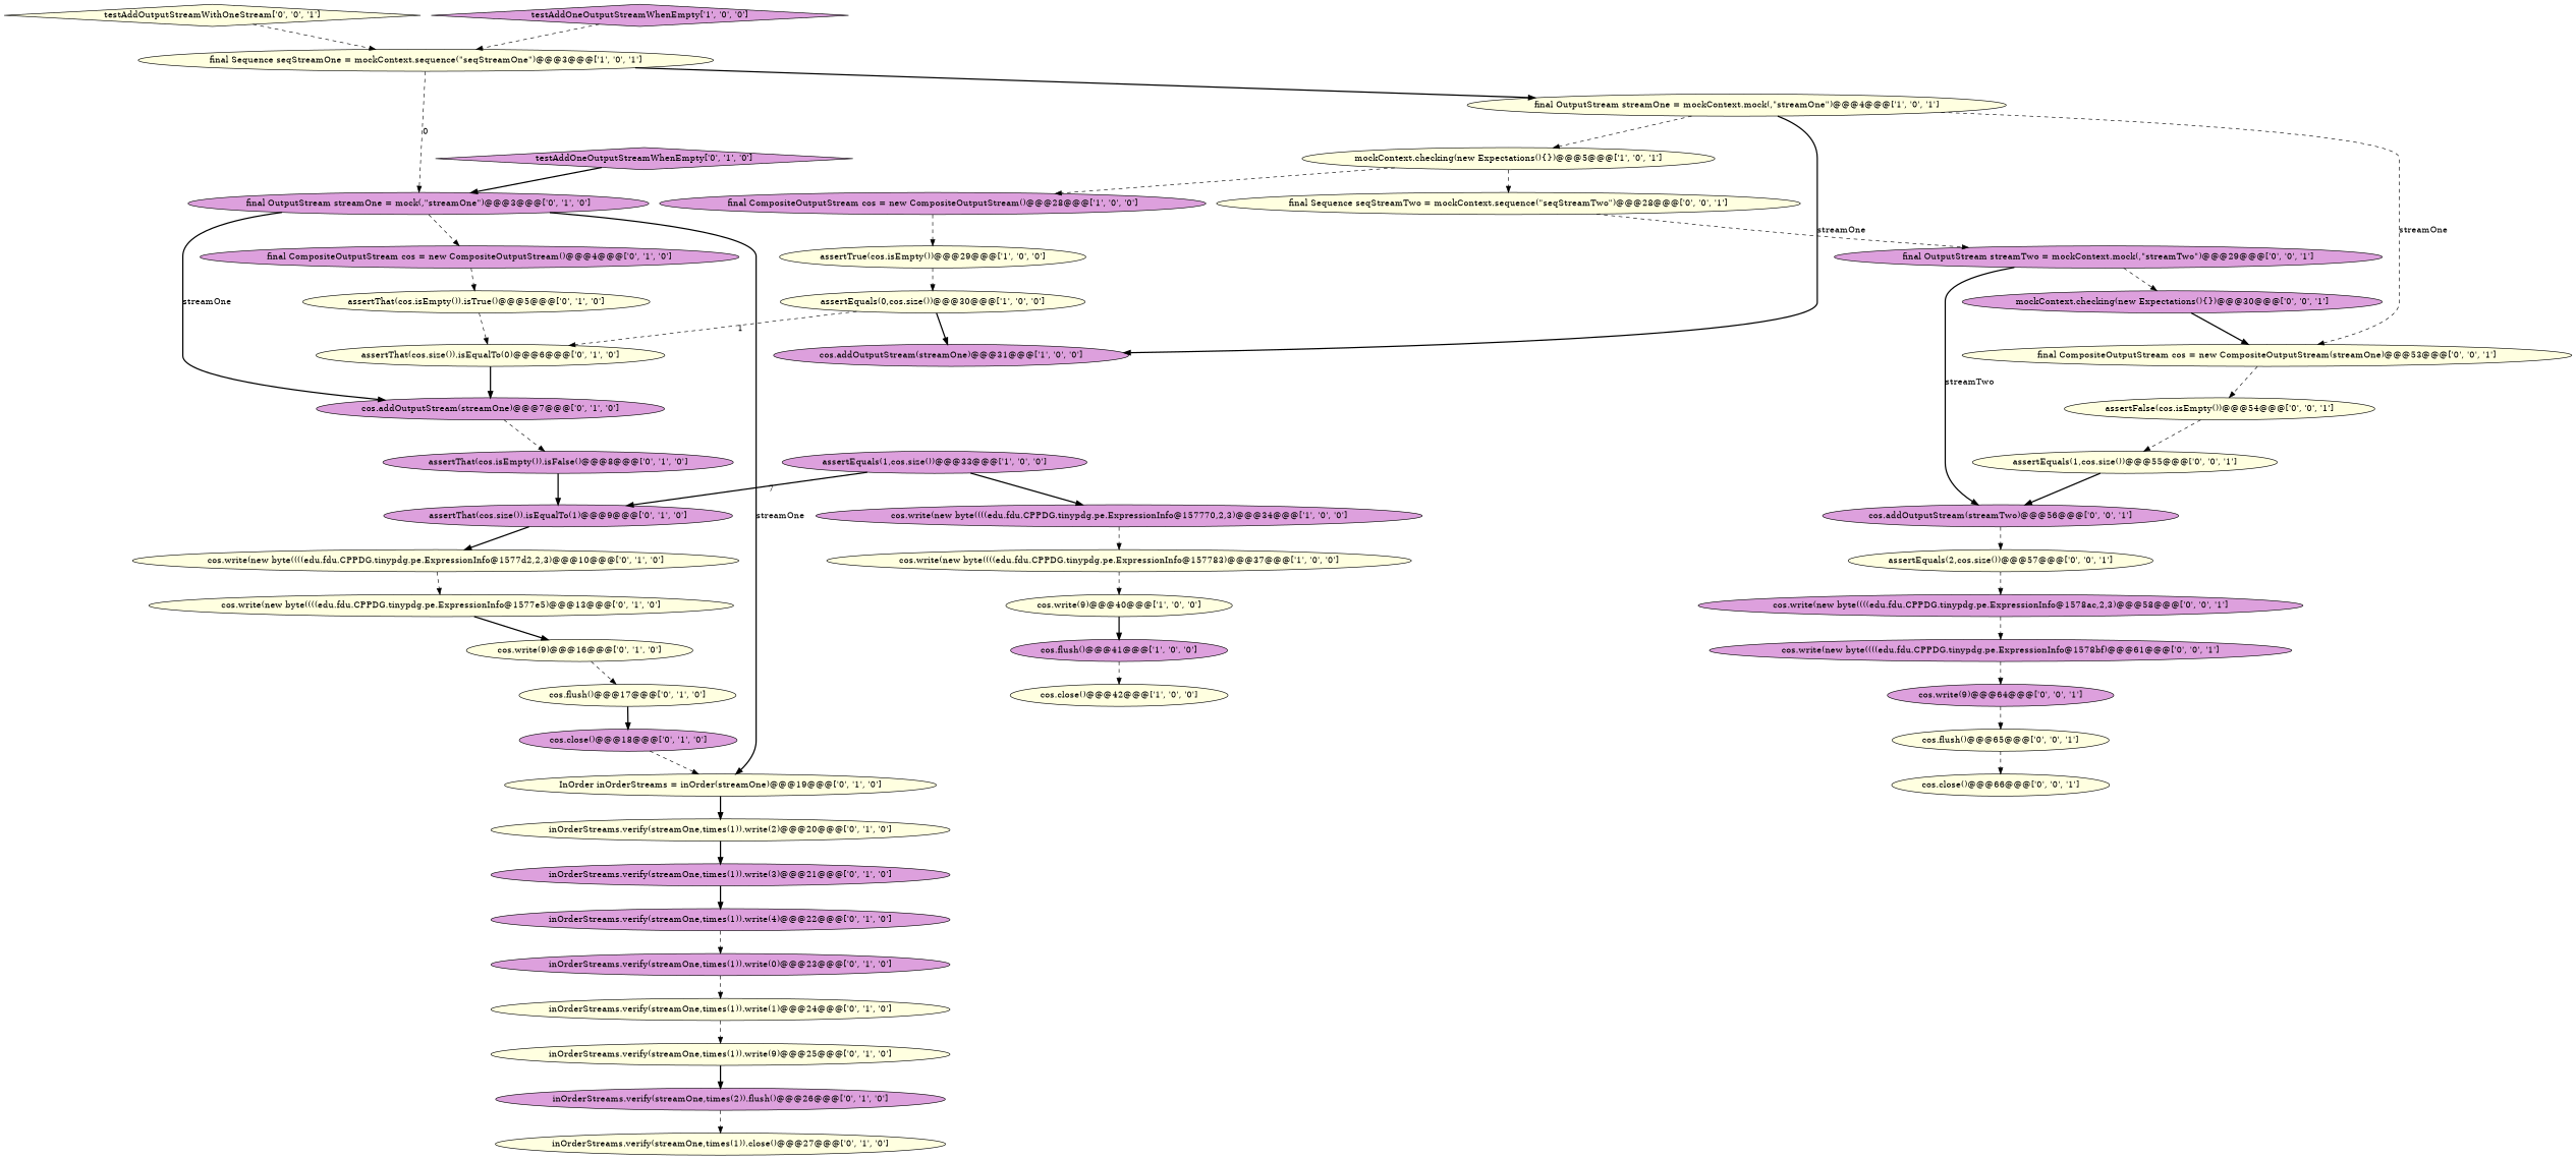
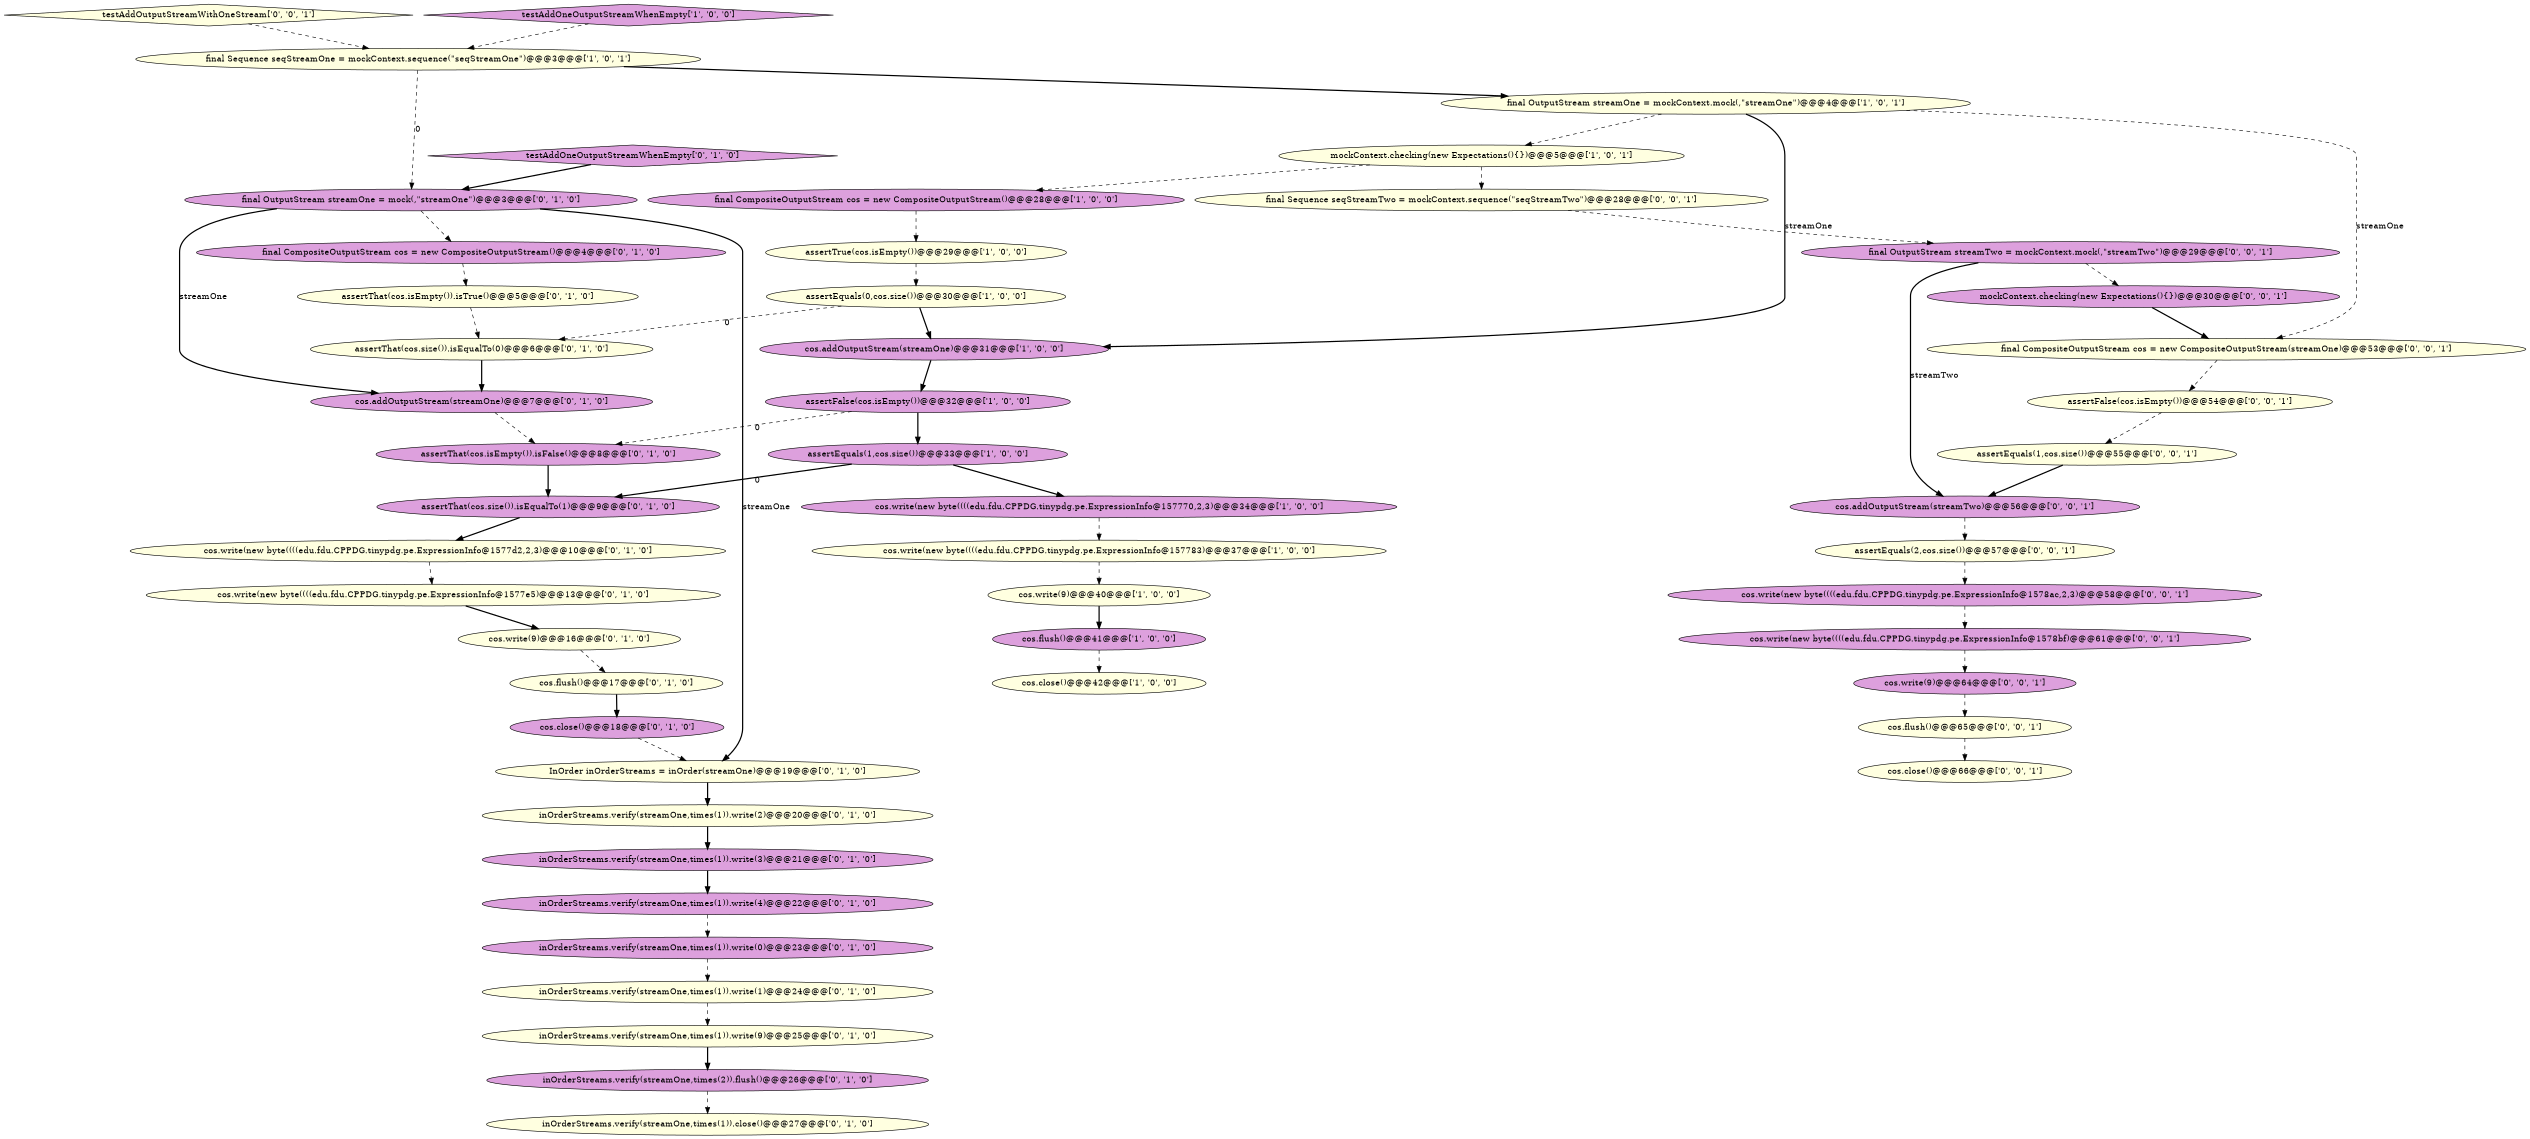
  digraph {
    node [fillcolor=lightyellow shape=ellipse style=filled]
    edge [style=dashed]
    n1 [label="cos.write(9)@@@40@@@['1', '0', '0']"]
    n2 [fillcolor=plum label="cos.flush()@@@41@@@['1', '0', '0']"]
    n3 [label="cos.close()@@@42@@@['1', '0', '0']"]
    n4 [label="cos.write(new byte((((edu.fdu.CPPDG.tinypdg.pe.ExpressionInfo@157783)@@@37@@@['1', '0', '0']"]
    n5 [fillcolor=plum label="final CompositeOutputStream cos = new CompositeOutputStream()@@@28@@@['1', '0', '0']"]
    n6 [label="assertTrue(cos.isEmpty())@@@29@@@['1', '0', '0']"]
    n7 [label="assertEquals(0,cos.size())@@@30@@@['1', '0', '0']"]
    n8 [label="final CompositeOutputStream cos = new CompositeOutputStream(streamOne)@@@53@@@['0', '0', '1']"]
    n9 [label="assertFalse(cos.isEmpty())@@@54@@@['0', '0', '1']"]
    n10 [label="assertEquals(1,cos.size())@@@55@@@['0', '0', '1']"]
    n11 [fillcolor=plum label="final OutputStream streamTwo = mockContext.mock(,\"streamTwo\")@@@29@@@['0', '0', '1']"]
    n12 [fillcolor=plum label="cos.addOutputStream(streamTwo)@@@56@@@['0', '0', '1']"]
    n13 [fillcolor=plum label="mockContext.checking(new Expectations(){})@@@30@@@['0', '0', '1']"]
    n14 [label="assertEquals(2,cos.size())@@@57@@@['0', '0', '1']"]
    n15 [fillcolor=plum label="assertEquals(1,cos.size())@@@33@@@['1', '0', '0']"]
    n16 [fillcolor=plum label="assertThat(cos.size()).isEqualTo(1)@@@9@@@['0', '1', '0']"]
    n17 [fillcolor=plum label="cos.write(new byte((((edu.fdu.CPPDG.tinypdg.pe.ExpressionInfo@157770,2,3)@@@34@@@['1', '0', '0']"]
    n18 [label="cos.write(new byte((((edu.fdu.CPPDG.tinypdg.pe.ExpressionInfo@1577d2,2,3)@@@10@@@['0', '1', '0']"]
    n19 [fillcolor=plum label="cos.write(new byte((((edu.fdu.CPPDG.tinypdg.pe.ExpressionInfo@1578bf)@@@61@@@['0', '0', '1']"]
    n20 [fillcolor=plum label="cos.write(9)@@@64@@@['0', '0', '1']"]
    n21 [label="cos.flush()@@@65@@@['0', '0', '1']"]
    n22 [label="final Sequence seqStreamOne = mockContext.sequence(\"seqStreamOne\")@@@3@@@['1', '0', '1']"]
    n23 [fillcolor=plum label="final OutputStream streamOne = mock(,\"streamOne\")@@@3@@@['0', '1', '0']"]
    n24 [label="final OutputStream streamOne = mockContext.mock(,\"streamOne\")@@@4@@@['1', '0', '1']"]
    n25 [label="InOrder inOrderStreams = inOrder(streamOne)@@@19@@@['0', '1', '0']"]
    n26 [fillcolor=plum label="cos.addOutputStream(streamOne)@@@7@@@['0', '1', '0']"]
    n27 [fillcolor=plum label="final CompositeOutputStream cos = new CompositeOutputStream()@@@4@@@['0', '1', '0']"]
    n28 [fillcolor=plum label="cos.addOutputStream(streamOne)@@@31@@@['1', '0', '0']"]
    n29 [label="mockContext.checking(new Expectations(){})@@@5@@@['1', '0', '1']"]
    n30 [fillcolor=plum label="cos.close()@@@18@@@['0', '1', '0']"]
    n31 [label="inOrderStreams.verify(streamOne,times(1)).write(2)@@@20@@@['0', '1', '0']"]
    n32 [fillcolor=plum label="cos.write(new byte((((edu.fdu.CPPDG.tinypdg.pe.ExpressionInfo@1578ac,2,3)@@@58@@@['0', '0', '1']"]
+   n33 [fillcolor=plum label="assertFalse(cos.isEmpty())@@@32@@@['1', '0', '0']"]
    n34 [fillcolor=plum label="assertThat(cos.isEmpty()).isFalse()@@@8@@@['0', '1', '0']"]
    n35 [label="inOrderStreams.verify(streamOne,times(1)).close()@@@27@@@['0', '1', '0']"]
    n36 [label="cos.close()@@@66@@@['0', '0', '1']"]
    n37 [fillcolor=plum label="inOrderStreams.verify(streamOne,times(1)).write(3)@@@21@@@['0', '1', '0']"]
    n38 [fillcolor=plum label="inOrderStreams.verify(streamOne,times(1)).write(4)@@@22@@@['0', '1', '0']"]
    n39 [fillcolor=plum label="inOrderStreams.verify(streamOne,times(1)).write(0)@@@23@@@['0', '1', '0']"]
    n40 [label="cos.write(new byte((((edu.fdu.CPPDG.tinypdg.pe.ExpressionInfo@1577e5)@@@13@@@['0', '1', '0']"]
    n41 [label="inOrderStreams.verify(streamOne,times(1)).write(1)@@@24@@@['0', '1', '0']"]
    n42 [label="inOrderStreams.verify(streamOne,times(1)).write(9)@@@25@@@['0', '1', '0']"]
    n43 [fillcolor=plum label="inOrderStreams.verify(streamOne,times(2)).flush()@@@26@@@['0', '1', '0']"]
    n44 [label="final Sequence seqStreamTwo = mockContext.sequence(\"seqStreamTwo\")@@@28@@@['0', '0', '1']"]
    n45 [label="cos.write(9)@@@16@@@['0', '1', '0']"]
    n46 [label="cos.flush()@@@17@@@['0', '1', '0']"]
    n47 [label="testAddOutputStreamWithOneStream['0', '0', '1']" shape=diamond]
    n48 [fillcolor=plum label="testAddOneOutputStreamWhenEmpty['0', '1', '0']" shape=diamond]
    n49 [label="assertThat(cos.isEmpty()).isTrue()@@@5@@@['0', '1', '0']"]
    n50 [label="assertThat(cos.size()).isEqualTo(0)@@@6@@@['0', '1', '0']"]
    n51 [fillcolor=plum label="testAddOneOutputStreamWhenEmpty['1', '0', '0']" shape=diamond]
    n1 -> n2 [style=bold]
    n2 -> n3
    n4 -> n1
    n5 -> n6
    n6 -> n7
    n7 -> n28 [style=bold]
-   n7 -> n50 [label=1]
+   n7 -> n50 [label=0]
    n8 -> n9
    n9 -> n10
    n10 -> n12 [style=bold]
    n11 -> n12 [label=streamTwo style=bold]
    n11 -> n13
    n12 -> n14
    n13 -> n8 [style=bold]
    n14 -> n32
-   n15 -> n16 [label=7 style=bold]
+   n15 -> n16 [label=0 style=bold]
    n15 -> n17 [style=bold]
    n16 -> n18 [style=bold]
    n17 -> n4
    n18 -> n40
    n19 -> n20
    n20 -> n21
    n21 -> n36
    n22 -> n23 [label=0]
    n22 -> n24 [style=bold]
    n23 -> n25 [label=streamOne style=bold]
    n23 -> n26 [label=streamOne style=bold]
    n23 -> n27
    n24 -> n8 [label=streamOne]
    n24 -> n28 [label=streamOne style=bold]
    n24 -> n29
    n25 -> n31 [style=bold]
    n26 -> n34
    n27 -> n49
+   n28 -> n33 [style=bold]
    n29 -> n5
    n29 -> n44
    n30 -> n25
    n31 -> n37 [style=bold]
    n32 -> n19
+   n33 -> n15 [style=bold]
+   n33 -> n34 [label=0]
    n34 -> n16 [style=bold]
    n37 -> n38 [style=bold]
    n38 -> n39
    n39 -> n41
    n40 -> n45 [style=bold]
    n41 -> n42
    n42 -> n43 [style=bold]
    n43 -> n35
    n44 -> n11
    n45 -> n46
    n46 -> n30 [style=bold]
    n47 -> n22
    n48 -> n23 [style=bold]
    n49 -> n50
    n50 -> n26 [style=bold]
    n51 -> n22
  }
